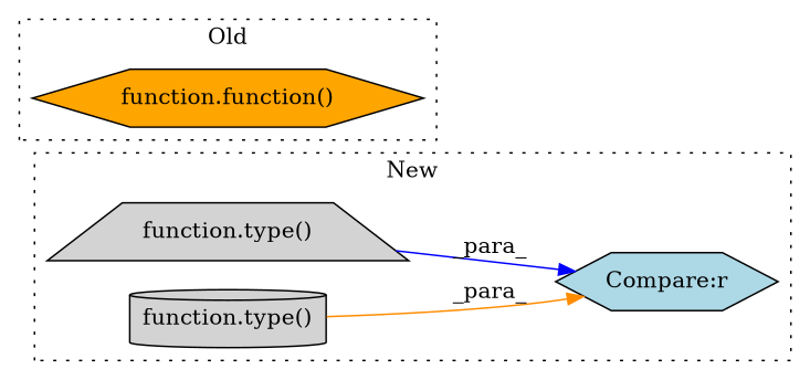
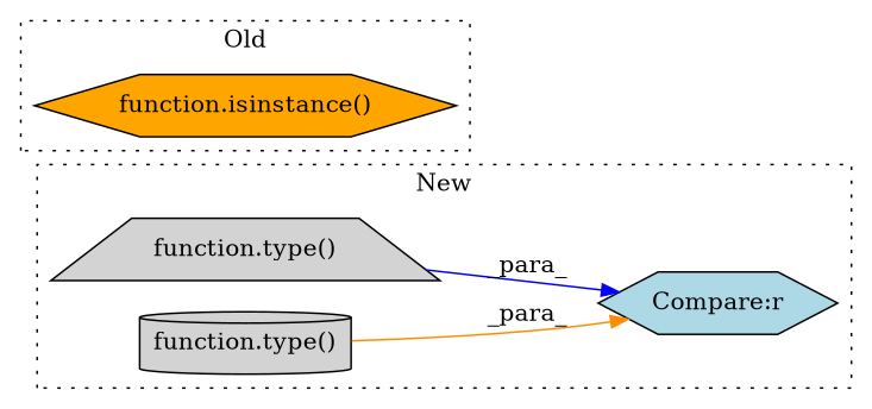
  digraph {
    rankdir=LR
    node [a=75 l="5,1" shape=hexagon style=filled fillcolor=lightgrey]
    n1 [label="function.type()" s="2670,2680" shape=trapezium]
    n2 [a=40 l=25 label="Compare:r" s=2656 fillcolor=lightblue]
    n3 [label="function.type()" s="2656,2665" shape=cylinder]
-   n4 [l="11,1" label="function.function()" s="2615,2647" fillcolor=orange]
+   n4 [l="11,1" label="function.isinstance()" s="2615,2647" fillcolor=orange]
    subgraph cluster_1 {
      label=New
      style=dotted
      n1
      n2
      n3
    }
    subgraph cluster_2 {
      label=Old
      style=dotted
      n4
    }
    n1 -> n2 [label=_para_ color=blue]
    n3 -> n2 [label=_para_ color=darkorange]
  }
